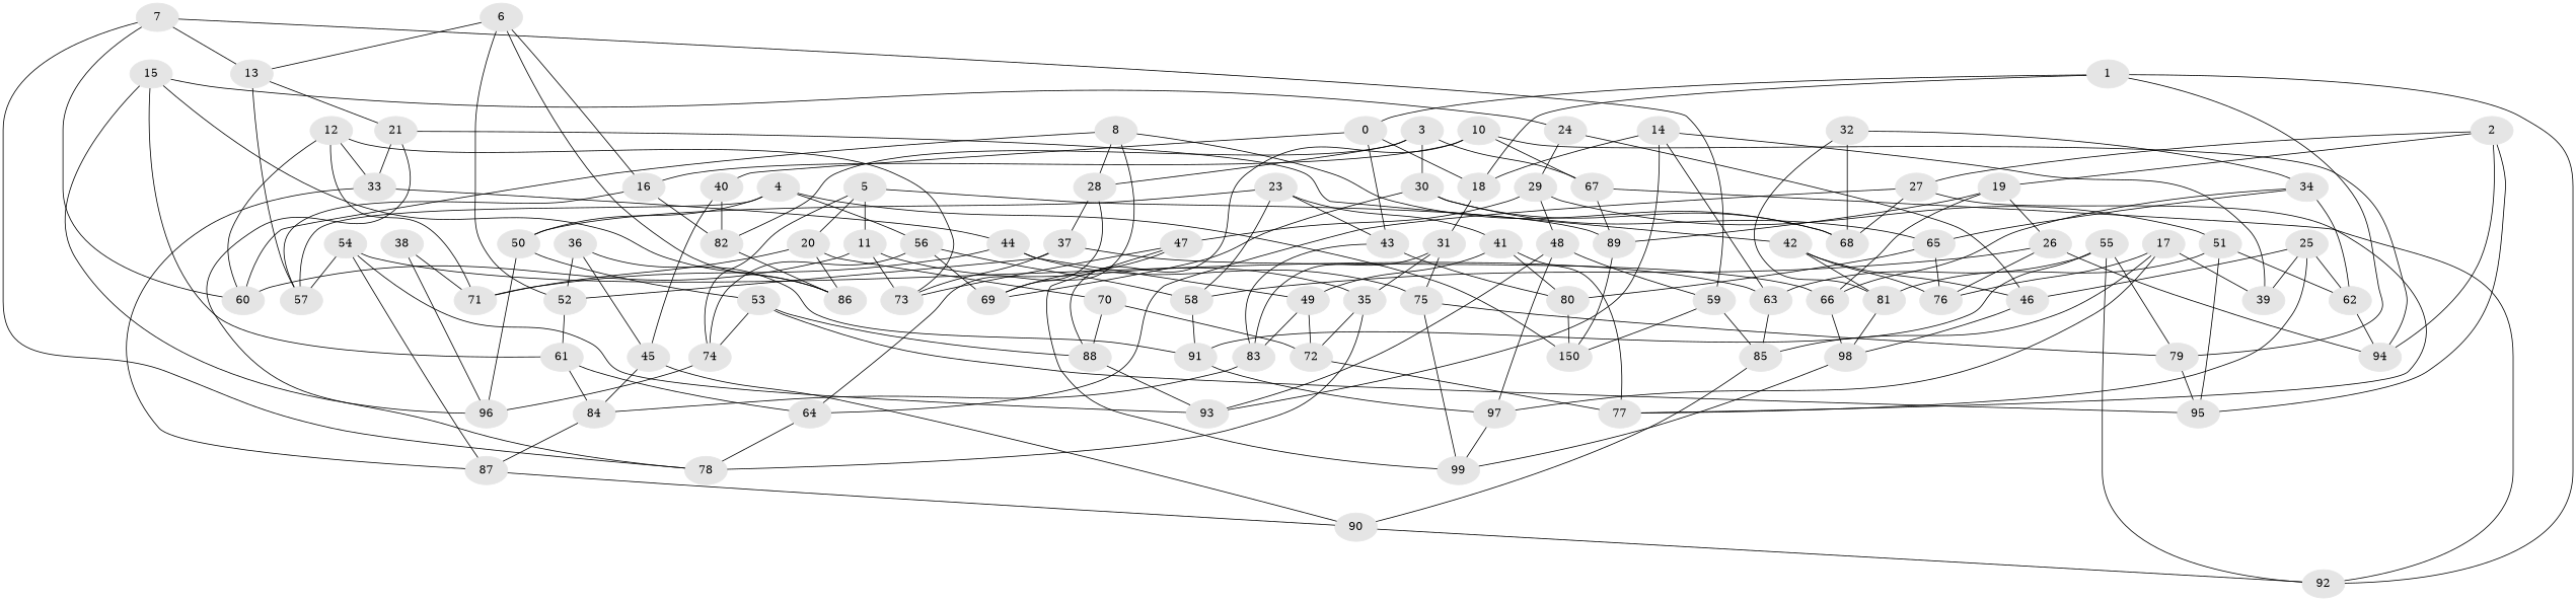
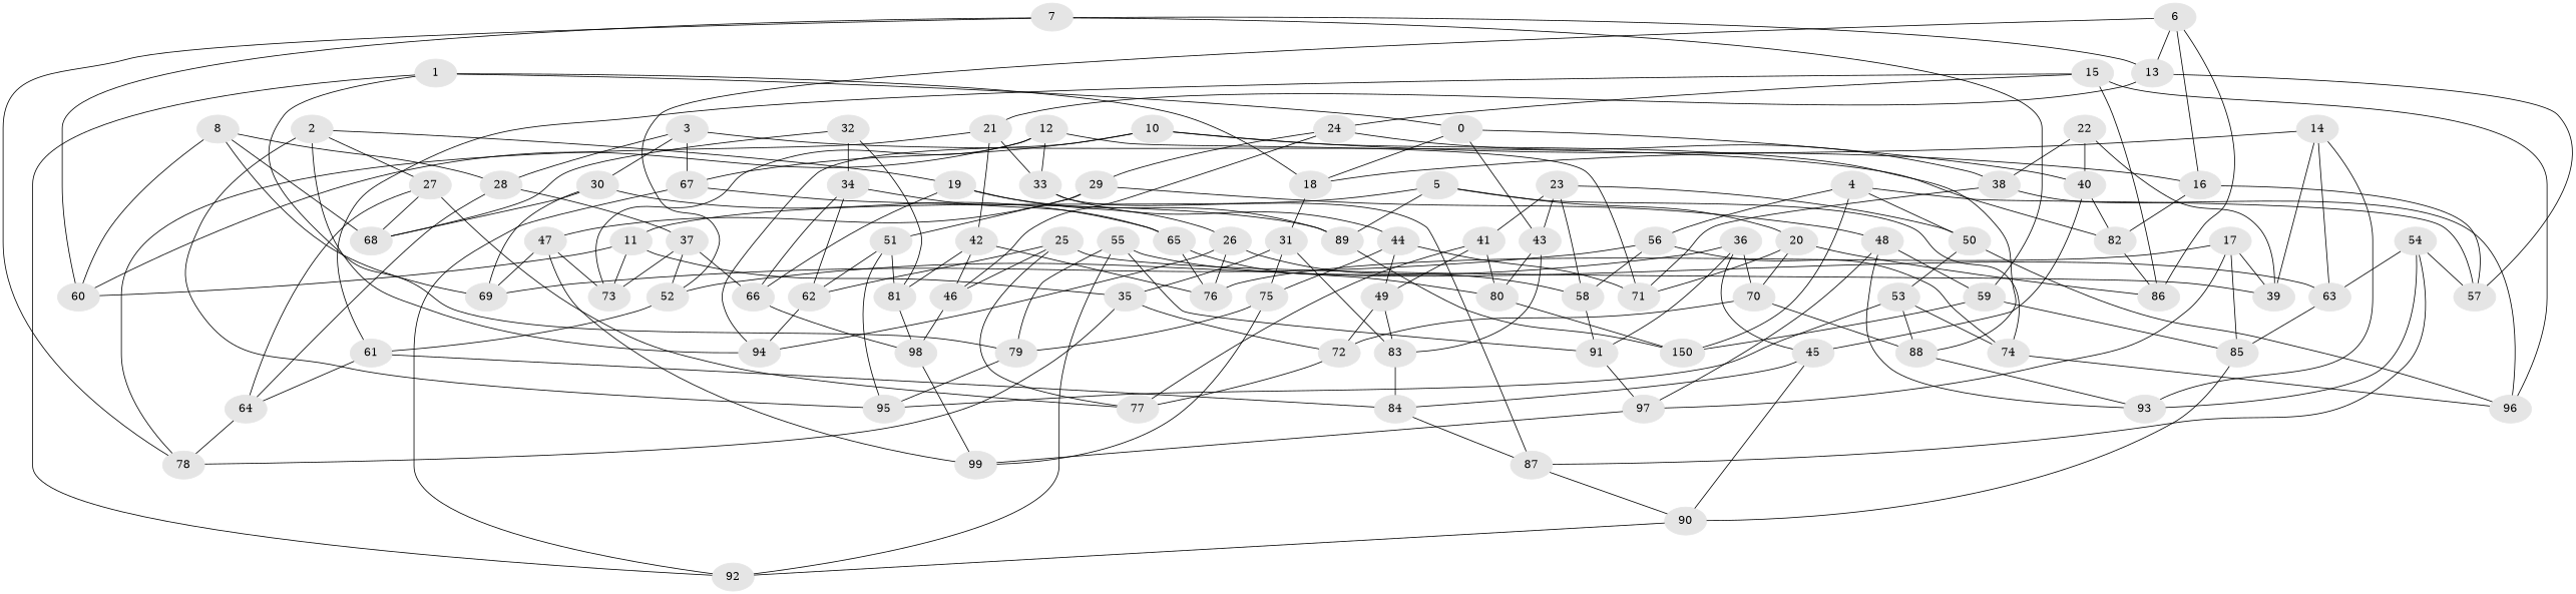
  graph {
    node [color=gray90 style=filled]
    n1 [label=0]
    1
    18
    79
    92
    40
    43
    31
    95
    2
    19
    27
    94
    89
    26
    66
    68
    77
    64
    3
    28
    30
    67
    82
    37
    69
    65
    86
    4
    50
    56
    57
    n33 [label=150]
    96
    53
    74
    58
    5
    11
    20
    60
    35
    73
    71
    70
    6
    13
    16
    52
    21
    61
    7
    59
    78
    85
    8
    45
    83
    80
    10
    88
    93
    72
    12
    33
    44
    87
    42
    14
    39
    63
    15
    24
    38
    29
    46
    84
    17
    76
    97
    90
    99
    75
    98
    81
+   22
    32
    34
    23
    41
    49
    91
    47
    48
    51
    25
    62
    36
    54
    55
    n1 -- 18
    n1 -- 40
    n1 -- 43
    1 -- n1
    1 -- 18
    1 -- 79
    1 -- 92
    18 -- 31
    79 -- 95
    40 -- 82
    40 -- 45
    43 -- 83
    43 -- 80
    31 -- 35
    31 -- 83
    31 -- 75
    2 -- 95
    2 -- 19
    2 -- 27
    2 -- 94
    19 -- 89
    19 -- 26
    19 -- 66
    27 -- 68
    27 -- 77
    27 -- 64
    89 -- n33
    26 -- 94
    26 -- 58
    26 -- 76
    66 -- 98
    64 -- 78
    3 -- 28
    3 -- 30
    3 -- 67
    3 -- 82
    28 -- 64
    28 -- 37
    30 -- 68
    30 -- 69
    30 -- 65
    67 -- 92
    67 -- 89
    82 -- 86
    37 -- 66
    37 -- 73
    37 -- 52
    65 -- 80
    65 -- 76
    4 -- 50
    4 -- 56
    4 -- 57
    4 -- n33
    50 -- 96
    50 -- 53
    56 -- 69
    56 -- 74
    56 -- 58
    53 -- 95
    53 -- 74
    53 -- 88
    74 -- 96
    58 -- 91
    5 -- 89
    5 -- 74
    5 -- 11
    5 -- 20
    11 -- 60
    11 -- 35
    11 -- 73
    20 -- 86
    20 -- 71
    20 -- 70
    35 -- 78
    35 -- 72
    70 -- 88
    70 -- 72
    6 -- 86
    6 -- 13
    6 -- 16
    6 -- 52
    13 -- 57
    13 -- 21
    16 -- 82
    16 -- 57
    52 -- 61
    21 -- 78
    21 -- 33
    21 -- 42
    61 -- 64
    61 -- 84
    7 -- 60
    7 -- 13
    7 -- 59
    7 -- 78
    59 -- n33
    59 -- 85
    85 -- 90
    8 -- 68
    8 -- 28
    8 -- 69
    8 -- 60
    45 -- 84
    45 -- 90
    83 -- 84
    80 -- n33
    10 -- 94
    10 -- 67
    10 -- 16
    10 -- 88
    88 -- 93
    72 -- 77
    12 -- 60
    12 -- 73
    12 -- 71
    12 -- 33
    33 -- 44
    33 -- 87
    44 -- 71
    44 -- 75
    44 -- 49
    87 -- 90
    42 -- 46
    42 -- 76
    42 -- 81
    14 -- 18
    14 -- 93
    14 -- 39
    14 -- 63
    63 -- 85
    15 -- 86
    15 -- 96
    15 -- 61
    15 -- 24
+   24 -- 38
    24 -- 29
    24 -- 46
    38 -- 96
    38 -- 71
    29 -- 47
    29 -- 48
    29 -- 51
    46 -- 98
    84 -- 87
    17 -- 85
    17 -- 39
    17 -- 76
    17 -- 97
    97 -- 99
    90 -- 92
    75 -- 79
    75 -- 99
    98 -- 99
    81 -- 98
+   22 -- 40
+   22 -- 39
+   22 -- 38
    32 -- 68
    32 -- 81
    32 -- 34
    34 -- 66
    34 -- 65
    34 -- 62
    23 -- 43
    23 -- 50
    23 -- 58
    23 -- 41
    41 -- 77
    41 -- 80
    41 -- 49
    49 -- 83
    49 -- 72
    91 -- 97
    47 -- 69
    47 -- 73
    47 -- 99
    48 -- 59
    48 -- 93
    48 -- 97
    51 -- 95
    51 -- 81
    51 -- 62
    25 -- 77
    25 -- 39
    25 -- 46
    25 -- 62
    62 -- 94
+   36 -- 70
    36 -- 52
    36 -- 45
    36 -- 91
    54 -- 57
    54 -- 93
    54 -- 87
    54 -- 63
    55 -- 79
    55 -- 92
    55 -- 63
    55 -- 91
  }
